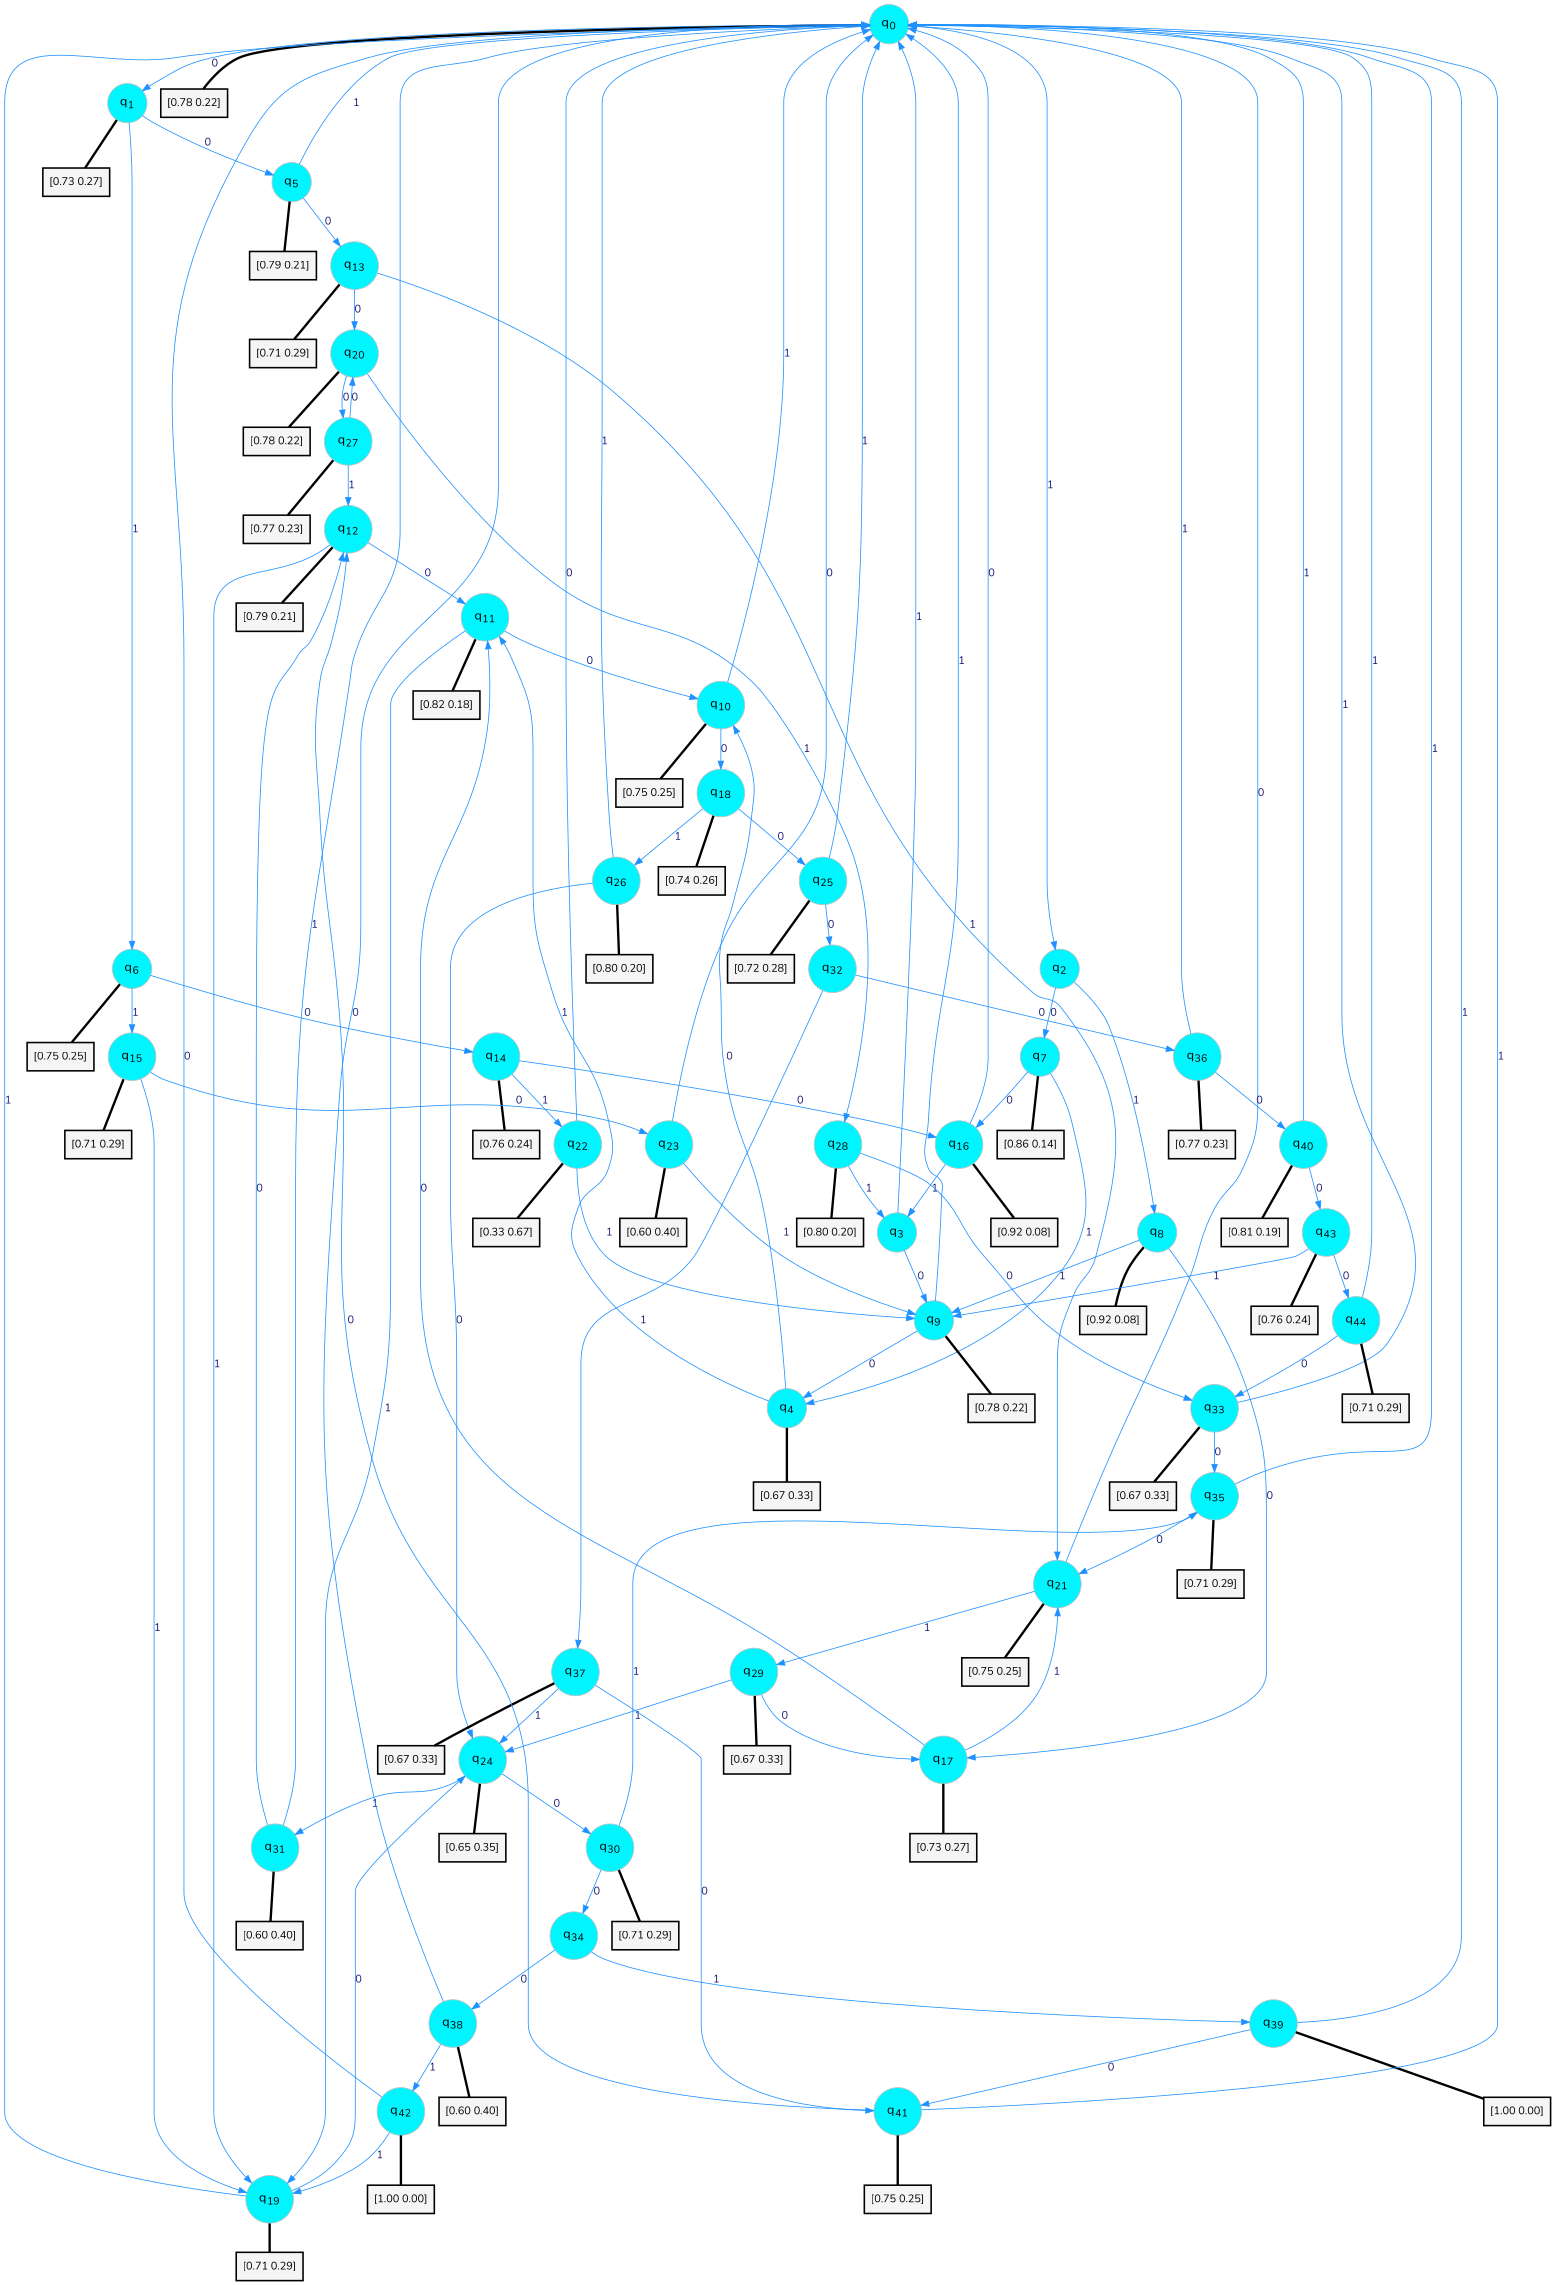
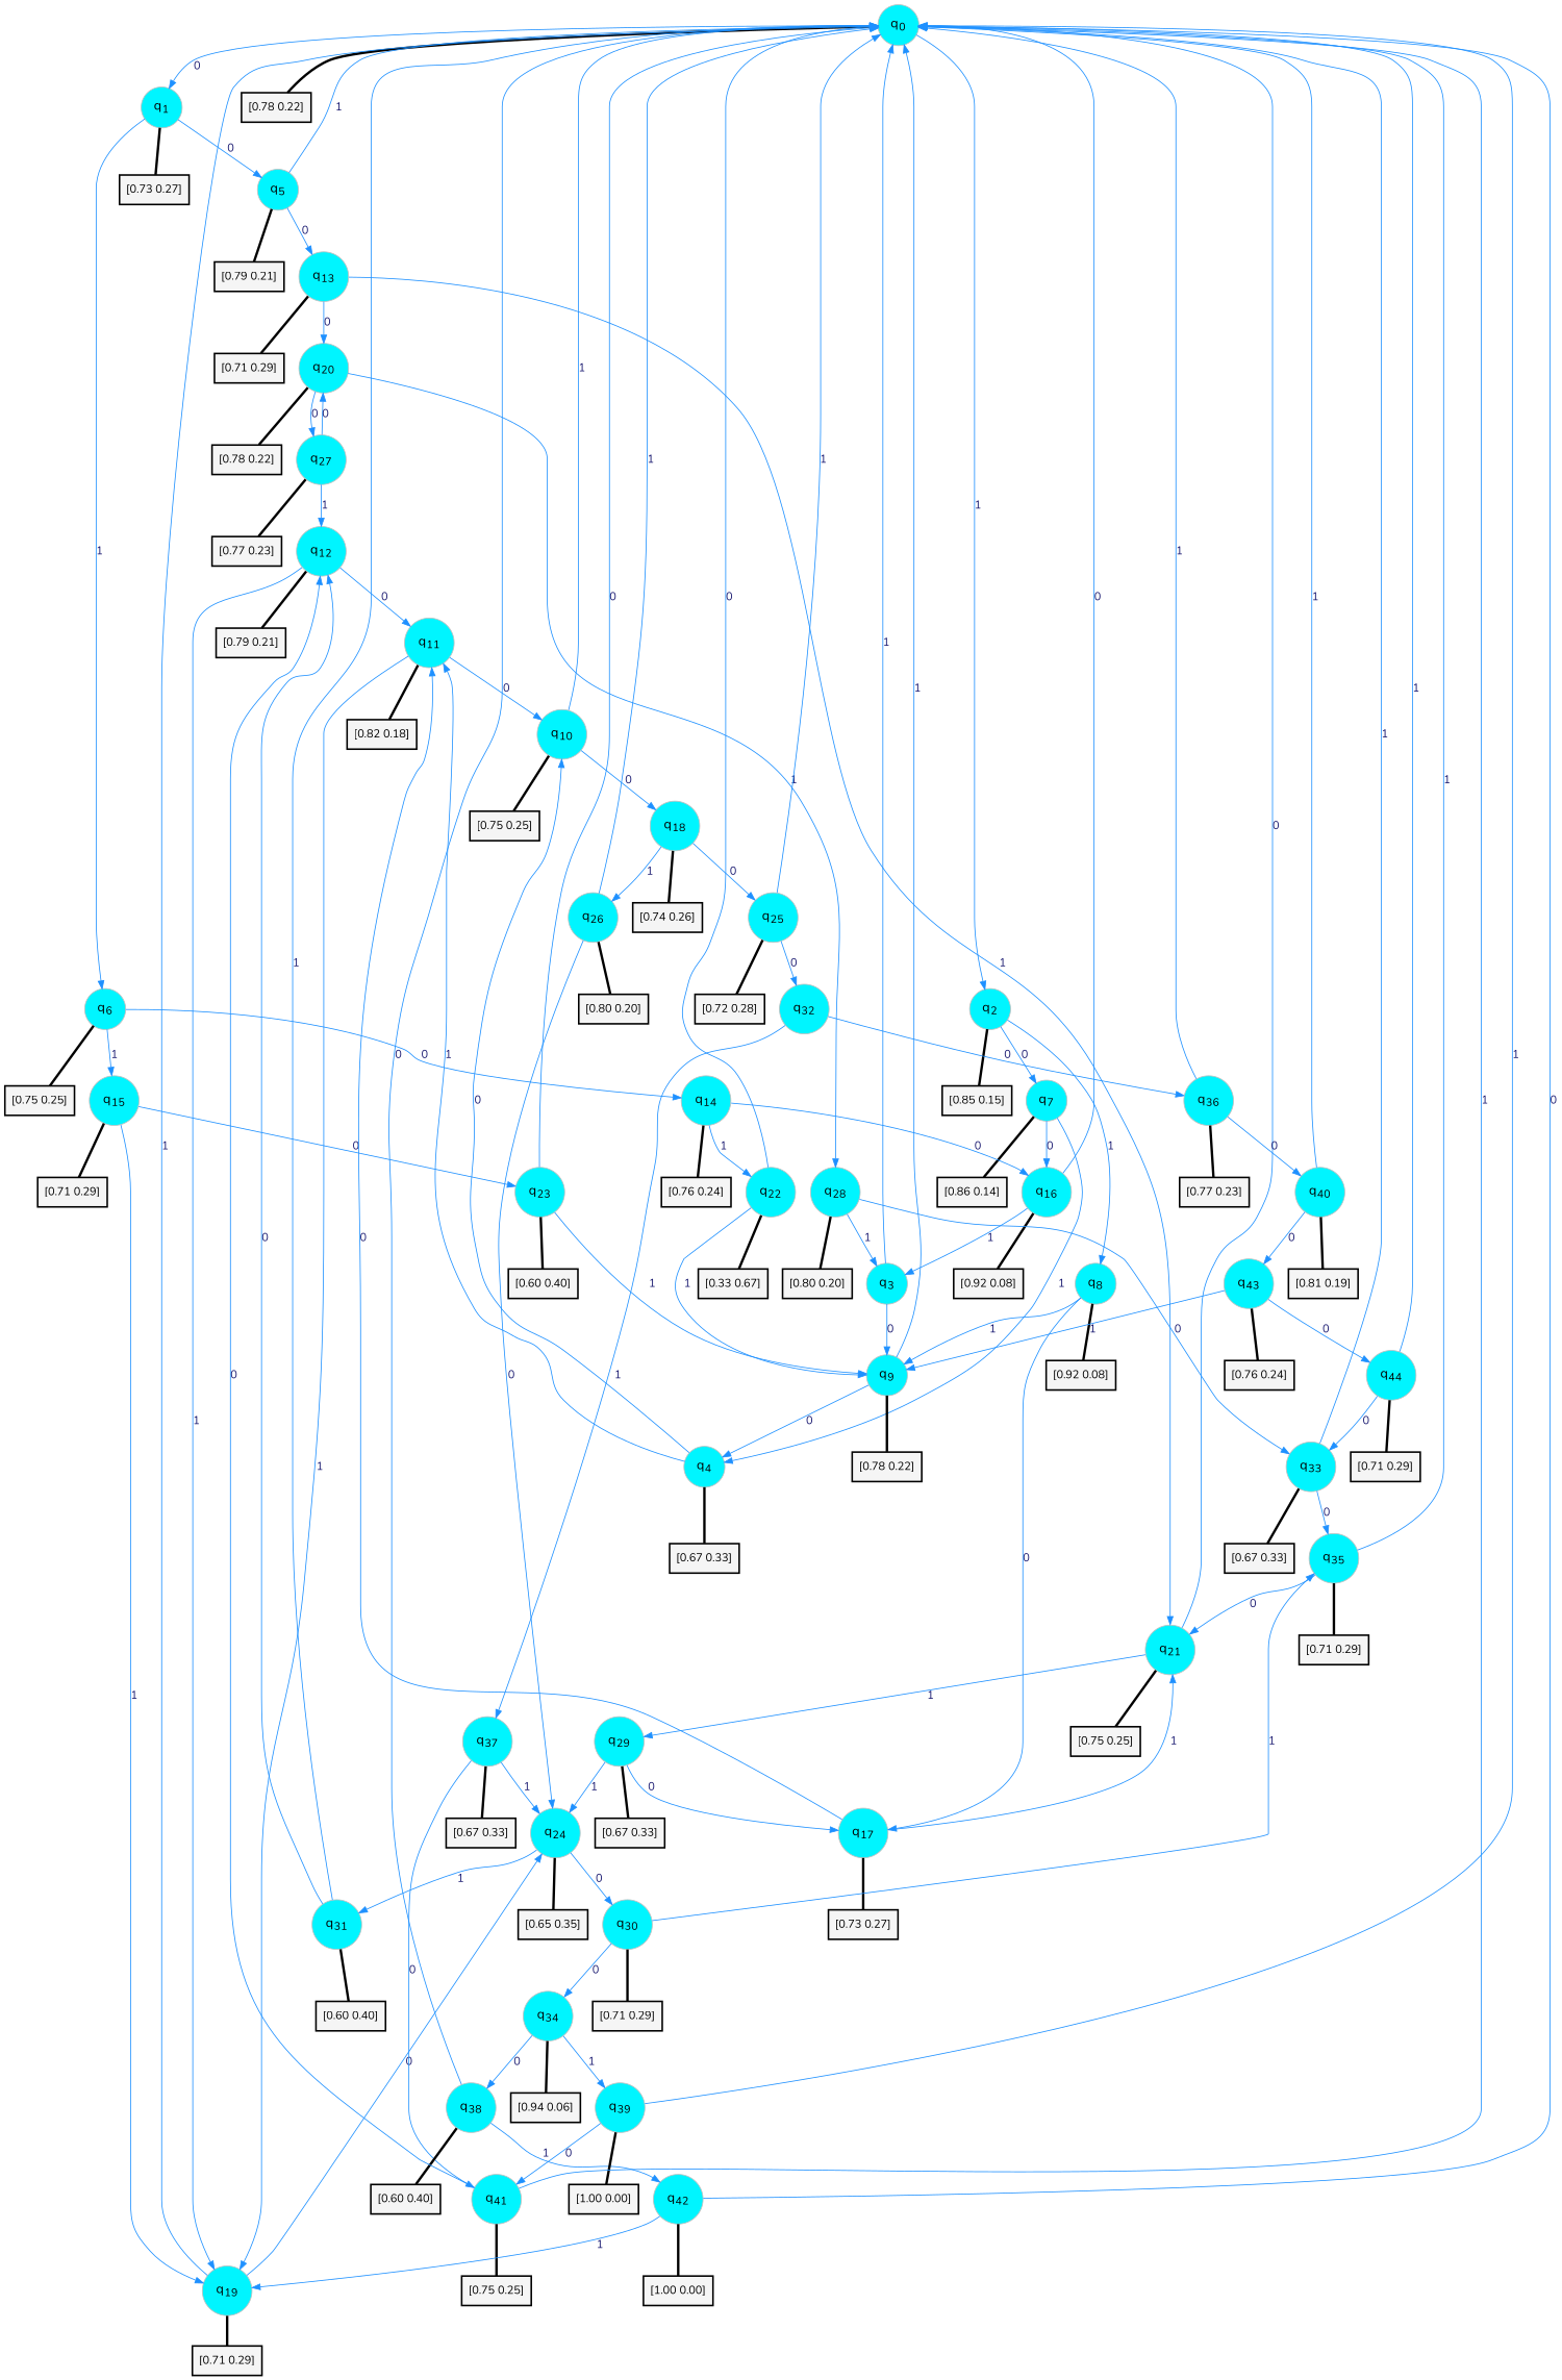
  digraph {
    fontname=Nunito
    rankdir=TD
    node [color=gray fillcolor=turquoise1 fontcolor=black fontname=Nunito fontsize=16 fontweight=bold shape=circle style=filled]
    edge [arrowsize=1 color=dodgerblue1 fontcolor=midnightblue fontname=Nunito fontweight=bold penwidth=1 style=solid weight=20]
    n1 [label=<q<SUB>0</SUB>>]
    n2 [label=<q<SUB>1</SUB>>]
    n3 [label=<q<SUB>2</SUB>>]
    n4 [color=black fillcolor=whitesmoke fontsize=14 label="[0.78 0.22]" penwidth=2 shape=box]
    n5 [label=<q<SUB>5</SUB>>]
    n6 [label=<q<SUB>6</SUB>>]
    n7 [color=black fillcolor=whitesmoke fontsize=14 label="[0.73 0.27]" penwidth=2 shape=box]
    n8 [label=<q<SUB>7</SUB>>]
    n9 [label=<q<SUB>8</SUB>>]
+   n10 [color=black fillcolor=whitesmoke fontsize=14 label="[0.85 0.15]" penwidth=2 shape=box]
    n11 [label=<q<SUB>13</SUB>>]
    n12 [color=black fillcolor=whitesmoke fontsize=14 label="[0.79 0.21]" penwidth=2 shape=box]
    n13 [label=<q<SUB>14</SUB>>]
    n14 [label=<q<SUB>15</SUB>>]
    n15 [color=black fillcolor=whitesmoke fontsize=14 label="[0.75 0.25]" penwidth=2 shape=box]
    n16 [label=<q<SUB>4</SUB>>]
    n17 [label=<q<SUB>16</SUB>>]
    n18 [color=black fillcolor=whitesmoke fontsize=14 label="[0.86 0.14]" penwidth=2 shape=box]
    n19 [label=<q<SUB>9</SUB>>]
    n20 [label=<q<SUB>17</SUB>>]
    n21 [color=black fillcolor=whitesmoke fontsize=14 label="[0.92 0.08]" penwidth=2 shape=box]
    n22 [label=<q<SUB>3</SUB>>]
    n23 [color=black fillcolor=whitesmoke fontsize=14 label="[0.78 0.22]" penwidth=2 shape=box]
    n24 [label=<q<SUB>10</SUB>>]
    n25 [label=<q<SUB>11</SUB>>]
    n26 [color=black fillcolor=whitesmoke fontsize=14 label="[0.67 0.33]" penwidth=2 shape=box]
    n27 [label=<q<SUB>18</SUB>>]
    n28 [color=black fillcolor=whitesmoke fontsize=14 label="[0.75 0.25]" penwidth=2 shape=box]
    n29 [label=<q<SUB>19</SUB>>]
    n30 [color=black fillcolor=whitesmoke fontsize=14 label="[0.82 0.18]" penwidth=2 shape=box]
    n31 [label=<q<SUB>20</SUB>>]
    n32 [label=<q<SUB>21</SUB>>]
    n33 [color=black fillcolor=whitesmoke fontsize=14 label="[0.71 0.29]" penwidth=2 shape=box]
    n34 [label=<q<SUB>22</SUB>>]
    n35 [color=black fillcolor=whitesmoke fontsize=14 label="[0.76 0.24]" penwidth=2 shape=box]
    n36 [label=<q<SUB>23</SUB>>]
    n37 [color=black fillcolor=whitesmoke fontsize=14 label="[0.71 0.29]" penwidth=2 shape=box]
    n38 [color=black fillcolor=whitesmoke fontsize=14 label="[0.92 0.08]" penwidth=2 shape=box]
    n39 [color=black fillcolor=whitesmoke fontsize=14 label="[0.73 0.27]" penwidth=2 shape=box]
    n40 [label=<q<SUB>25</SUB>>]
    n41 [label=<q<SUB>26</SUB>>]
    n42 [color=black fillcolor=whitesmoke fontsize=14 label="[0.74 0.26]" penwidth=2 shape=box]
    n43 [label=<q<SUB>24</SUB>>]
    n44 [color=black fillcolor=whitesmoke fontsize=14 label="[0.71 0.29]" penwidth=2 shape=box]
    n45 [label=<q<SUB>12</SUB>>]
    n46 [color=black fillcolor=whitesmoke fontsize=14 label="[0.79 0.21]" penwidth=2 shape=box]
    n47 [label=<q<SUB>27</SUB>>]
    n48 [label=<q<SUB>28</SUB>>]
    n49 [color=black fillcolor=whitesmoke fontsize=14 label="[0.78 0.22]" penwidth=2 shape=box]
    n50 [label=<q<SUB>29</SUB>>]
    n51 [color=black fillcolor=whitesmoke fontsize=14 label="[0.75 0.25]" penwidth=2 shape=box]
    n52 [color=black fillcolor=whitesmoke fontsize=14 label="[0.33 0.67]" penwidth=2 shape=box]
    n53 [color=black fillcolor=whitesmoke fontsize=14 label="[0.60 0.40]" penwidth=2 shape=box]
    n54 [label=<q<SUB>32</SUB>>]
    n55 [color=black fillcolor=whitesmoke fontsize=14 label="[0.72 0.28]" penwidth=2 shape=box]
    n56 [color=black fillcolor=whitesmoke fontsize=14 label="[0.80 0.20]" penwidth=2 shape=box]
    n57 [label=<q<SUB>30</SUB>>]
    n58 [label=<q<SUB>31</SUB>>]
    n59 [color=black fillcolor=whitesmoke fontsize=14 label="[0.65 0.35]" penwidth=2 shape=box]
    n60 [color=black fillcolor=whitesmoke fontsize=14 label="[0.77 0.23]" penwidth=2 shape=box]
    n61 [label=<q<SUB>33</SUB>>]
    n62 [color=black fillcolor=whitesmoke fontsize=14 label="[0.80 0.20]" penwidth=2 shape=box]
    n63 [color=black fillcolor=whitesmoke fontsize=14 label="[0.67 0.33]" penwidth=2 shape=box]
    n64 [label=<q<SUB>34</SUB>>]
    n65 [label=<q<SUB>35</SUB>>]
    n66 [color=black fillcolor=whitesmoke fontsize=14 label="[0.71 0.29]" penwidth=2 shape=box]
    n67 [color=black fillcolor=whitesmoke fontsize=14 label="[0.60 0.40]" penwidth=2 shape=box]
    n68 [label=<q<SUB>36</SUB>>]
    n69 [label=<q<SUB>37</SUB>>]
    n70 [color=black fillcolor=whitesmoke fontsize=14 label="[0.67 0.33]" penwidth=2 shape=box]
    n71 [label=<q<SUB>38</SUB>>]
    n72 [label=<q<SUB>39</SUB>>]
+   n73 [color=black fillcolor=whitesmoke fontsize=14 label="[0.94 0.06]" penwidth=2 shape=box]
    n74 [color=black fillcolor=whitesmoke fontsize=14 label="[0.71 0.29]" penwidth=2 shape=box]
    n75 [label=<q<SUB>40</SUB>>]
    n76 [color=black fillcolor=whitesmoke fontsize=14 label="[0.77 0.23]" penwidth=2 shape=box]
    n77 [label=<q<SUB>41</SUB>>]
    n78 [color=black fillcolor=whitesmoke fontsize=14 label="[0.67 0.33]" penwidth=2 shape=box]
    n79 [label=<q<SUB>42</SUB>>]
    n80 [color=black fillcolor=whitesmoke fontsize=14 label="[0.60 0.40]" penwidth=2 shape=box]
    n81 [color=black fillcolor=whitesmoke fontsize=14 label="[1.00 0.00]" penwidth=2 shape=box]
    n82 [label=<q<SUB>43</SUB>>]
    n83 [color=black fillcolor=whitesmoke fontsize=14 label="[0.81 0.19]" penwidth=2 shape=box]
    n84 [color=black fillcolor=whitesmoke fontsize=14 label="[0.75 0.25]" penwidth=2 shape=box]
    n85 [color=black fillcolor=whitesmoke fontsize=14 label="[1.00 0.00]" penwidth=2 shape=box]
    n86 [label=<q<SUB>44</SUB>>]
    n87 [color=black fillcolor=whitesmoke fontsize=14 label="[0.76 0.24]" penwidth=2 shape=box]
    n88 [color=black fillcolor=whitesmoke fontsize=14 label="[0.71 0.29]" penwidth=2 shape=box]
    n1 -> n2 [label=0]
    n1 -> n3 [label=1]
    n1 -> n4 [arrowhead=none color=black penwidth=3]
    n2 -> n5 [label=0]
    n2 -> n6 [label=1]
    n2 -> n7 [arrowhead=none color=black penwidth=3]
    n3 -> n8 [label=0]
    n3 -> n9 [label=1]
+   n3 -> n10 [arrowhead=none color=black penwidth=3]
    n5 -> n1 [label=1]
    n5 -> n11 [label=0]
    n5 -> n12 [arrowhead=none color=black penwidth=3]
    n6 -> n13 [label=0]
    n6 -> n14 [label=1]
    n6 -> n15 [arrowhead=none color=black penwidth=3]
    n8 -> n16 [label=1]
    n8 -> n17 [label=0]
    n8 -> n18 [arrowhead=none color=black penwidth=3]
    n9 -> n19 [label=1]
    n9 -> n20 [label=0]
    n9 -> n21 [arrowhead=none color=black penwidth=3]
    n11 -> n31 [label=0]
    n11 -> n32 [label=1]
    n11 -> n33 [arrowhead=none color=black penwidth=3]
    n13 -> n17 [label=0]
    n13 -> n34 [label=1]
    n13 -> n35 [arrowhead=none color=black penwidth=3]
    n14 -> n29 [label=1]
    n14 -> n36 [label=0]
    n14 -> n37 [arrowhead=none color=black penwidth=3]
    n16 -> n24 [label=0]
    n16 -> n25 [label=1]
    n16 -> n26 [arrowhead=none color=black penwidth=3]
    n17 -> n1 [label=0]
    n17 -> n22 [label=1]
    n17 -> n38 [arrowhead=none color=black penwidth=3]
    n19 -> n1 [label=1]
    n19 -> n16 [label=0]
    n19 -> n23 [arrowhead=none color=black penwidth=3]
    n20 -> n25 [label=0]
    n20 -> n32 [label=1]
    n20 -> n39 [arrowhead=none color=black penwidth=3]
    n22 -> n1 [label=1]
    n22 -> n19 [label=0]
    n24 -> n1 [label=1]
    n24 -> n27 [label=0]
    n24 -> n28 [arrowhead=none color=black penwidth=3]
    n25 -> n24 [label=0]
    n25 -> n29 [label=1]
    n25 -> n30 [arrowhead=none color=black penwidth=3]
    n27 -> n40 [label=0]
    n27 -> n41 [label=1]
    n27 -> n42 [arrowhead=none color=black penwidth=3]
    n29 -> n1 [label=1]
    n29 -> n43 [label=0]
    n29 -> n44 [arrowhead=none color=black penwidth=3]
    n31 -> n47 [label=0]
    n31 -> n48 [label=1]
    n31 -> n49 [arrowhead=none color=black penwidth=3]
    n32 -> n1 [label=0]
    n32 -> n50 [label=1]
    n32 -> n51 [arrowhead=none color=black penwidth=3]
    n34 -> n1 [label=0]
    n34 -> n19 [label=1]
    n34 -> n52 [arrowhead=none color=black penwidth=3]
    n36 -> n1 [label=0]
    n36 -> n19 [label=1]
    n36 -> n53 [arrowhead=none color=black penwidth=3]
    n40 -> n1 [label=1]
    n40 -> n54 [label=0]
    n40 -> n55 [arrowhead=none color=black penwidth=3]
    n41 -> n1 [label=1]
    n41 -> n43 [label=0]
    n41 -> n56 [arrowhead=none color=black penwidth=3]
    n43 -> n57 [label=0]
    n43 -> n58 [label=1]
    n43 -> n59 [arrowhead=none color=black penwidth=3]
    n45 -> n25 [label=0]
    n45 -> n29 [label=1]
    n45 -> n46 [arrowhead=none color=black penwidth=3]
    n47 -> n31 [label=0]
    n47 -> n45 [label=1]
    n47 -> n60 [arrowhead=none color=black penwidth=3]
    n48 -> n22 [label=1]
    n48 -> n61 [label=0]
    n48 -> n62 [arrowhead=none color=black penwidth=3]
    n50 -> n20 [label=0]
    n50 -> n43 [label=1]
    n50 -> n63 [arrowhead=none color=black penwidth=3]
    n54 -> n68 [label=0]
    n54 -> n69 [label=1]
    n57 -> n64 [label=0]
    n57 -> n65 [label=1]
    n57 -> n66 [arrowhead=none color=black penwidth=3]
    n58 -> n1 [label=1]
    n58 -> n45 [label=0]
    n58 -> n67 [arrowhead=none color=black penwidth=3]
    n61 -> n1 [label=1]
    n61 -> n65 [label=0]
    n61 -> n70 [arrowhead=none color=black penwidth=3]
    n64 -> n71 [label=0]
    n64 -> n72 [label=1]
+   n64 -> n73 [arrowhead=none color=black penwidth=3]
    n65 -> n1 [label=1]
    n65 -> n32 [label=0]
    n65 -> n74 [arrowhead=none color=black penwidth=3]
    n68 -> n1 [label=1]
    n68 -> n75 [label=0]
    n68 -> n76 [arrowhead=none color=black penwidth=3]
    n69 -> n43 [label=1]
    n69 -> n77 [label=0]
    n69 -> n78 [arrowhead=none color=black penwidth=3]
    n71 -> n1 [label=0]
    n71 -> n79 [label=1]
    n71 -> n80 [arrowhead=none color=black penwidth=3]
    n72 -> n1 [label=1]
    n72 -> n77 [label=0]
    n72 -> n81 [arrowhead=none color=black penwidth=3]
    n75 -> n1 [label=1]
    n75 -> n82 [label=0]
    n75 -> n83 [arrowhead=none color=black penwidth=3]
    n77 -> n1 [label=1]
    n77 -> n45 [label=0]
    n77 -> n84 [arrowhead=none color=black penwidth=3]
    n79 -> n1 [label=0]
    n79 -> n29 [label=1]
    n79 -> n85 [arrowhead=none color=black penwidth=3]
    n82 -> n19 [label=1]
    n82 -> n86 [label=0]
    n82 -> n87 [arrowhead=none color=black penwidth=3]
    n86 -> n1 [label=1]
    n86 -> n61 [label=0]
    n86 -> n88 [arrowhead=none color=black penwidth=3]
  }
